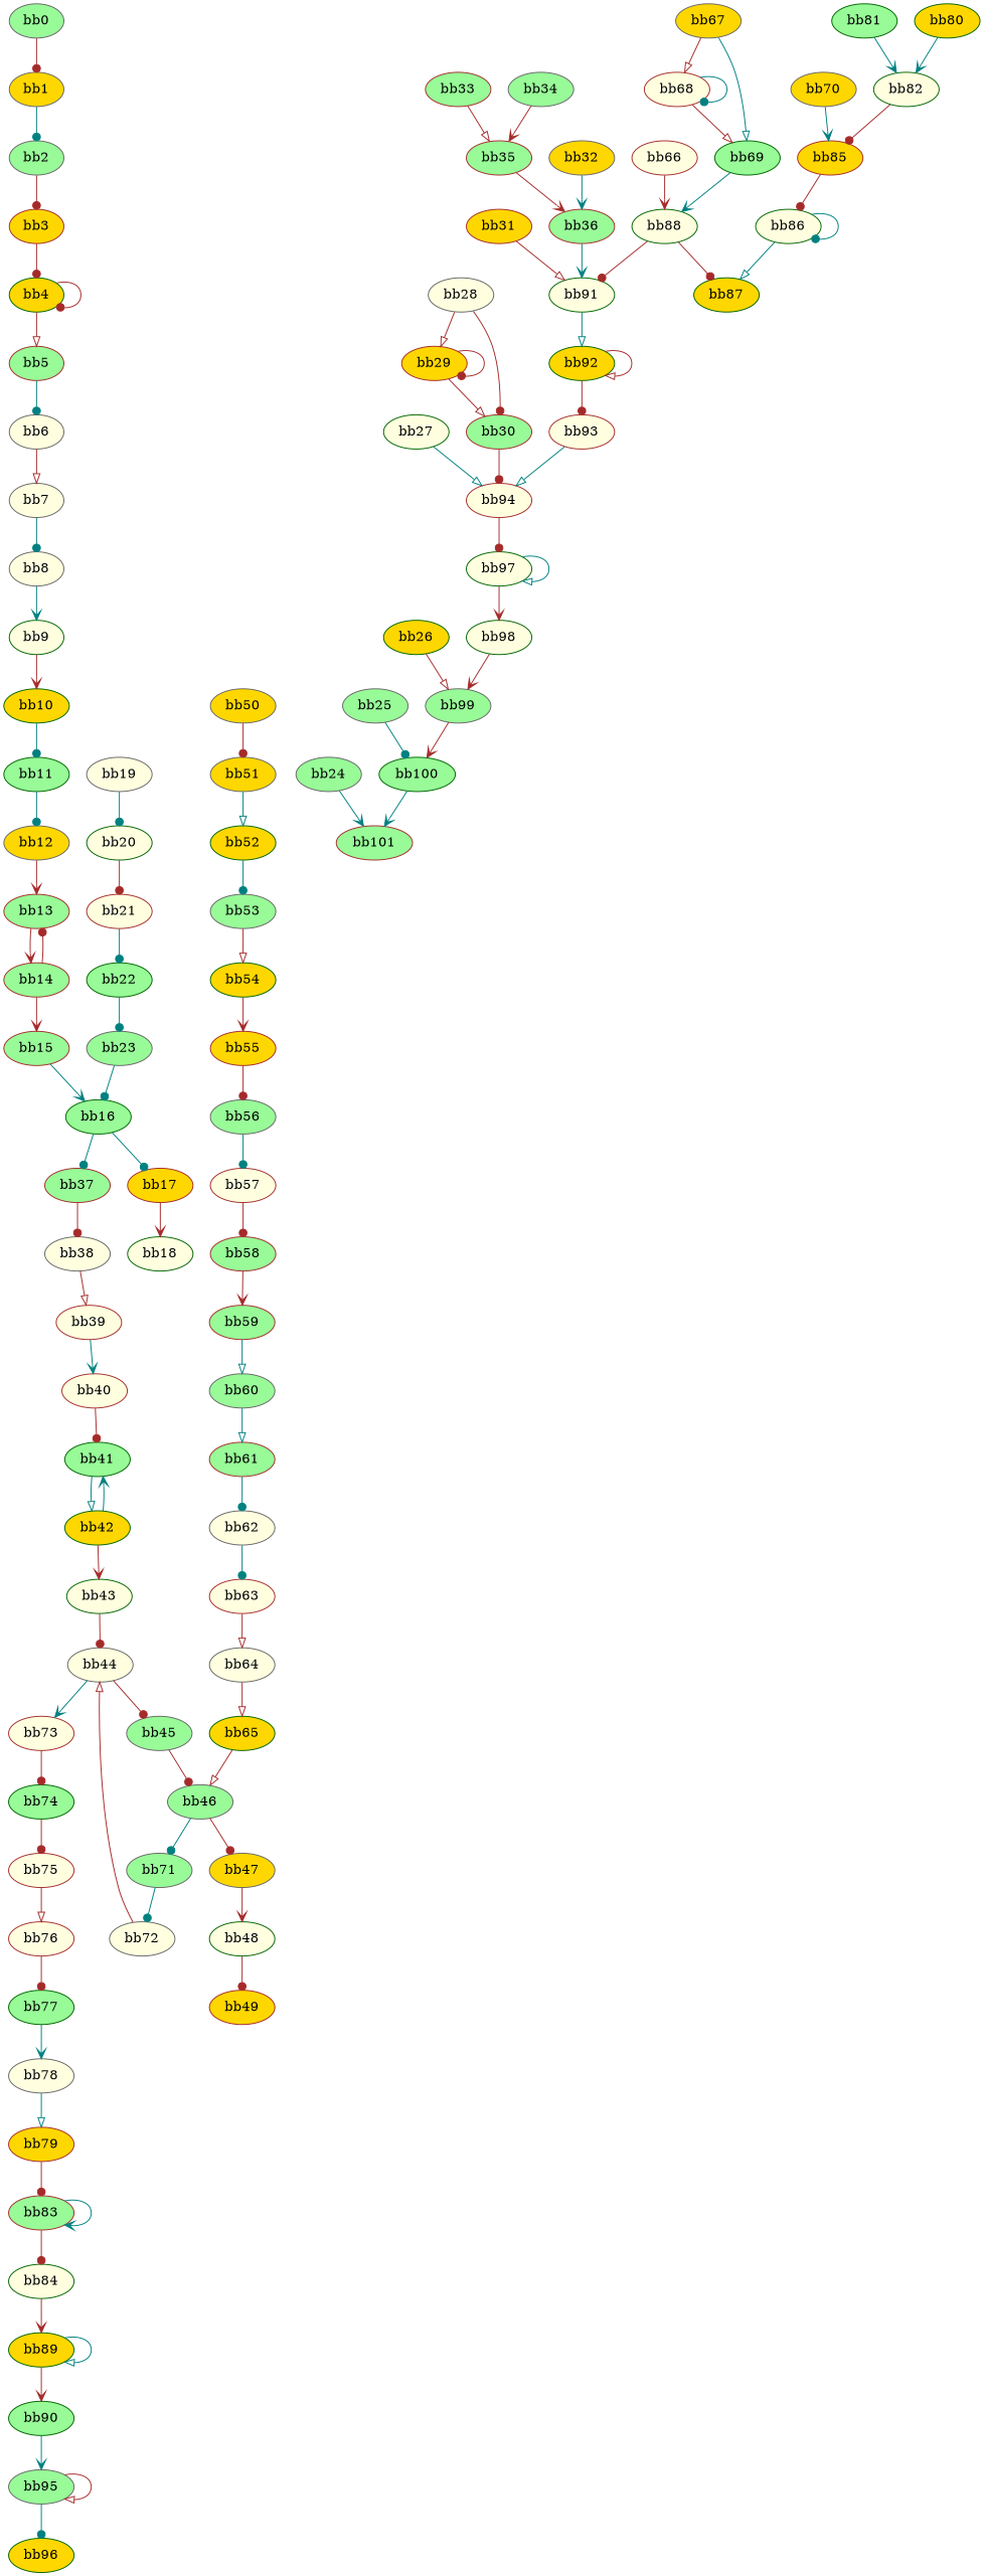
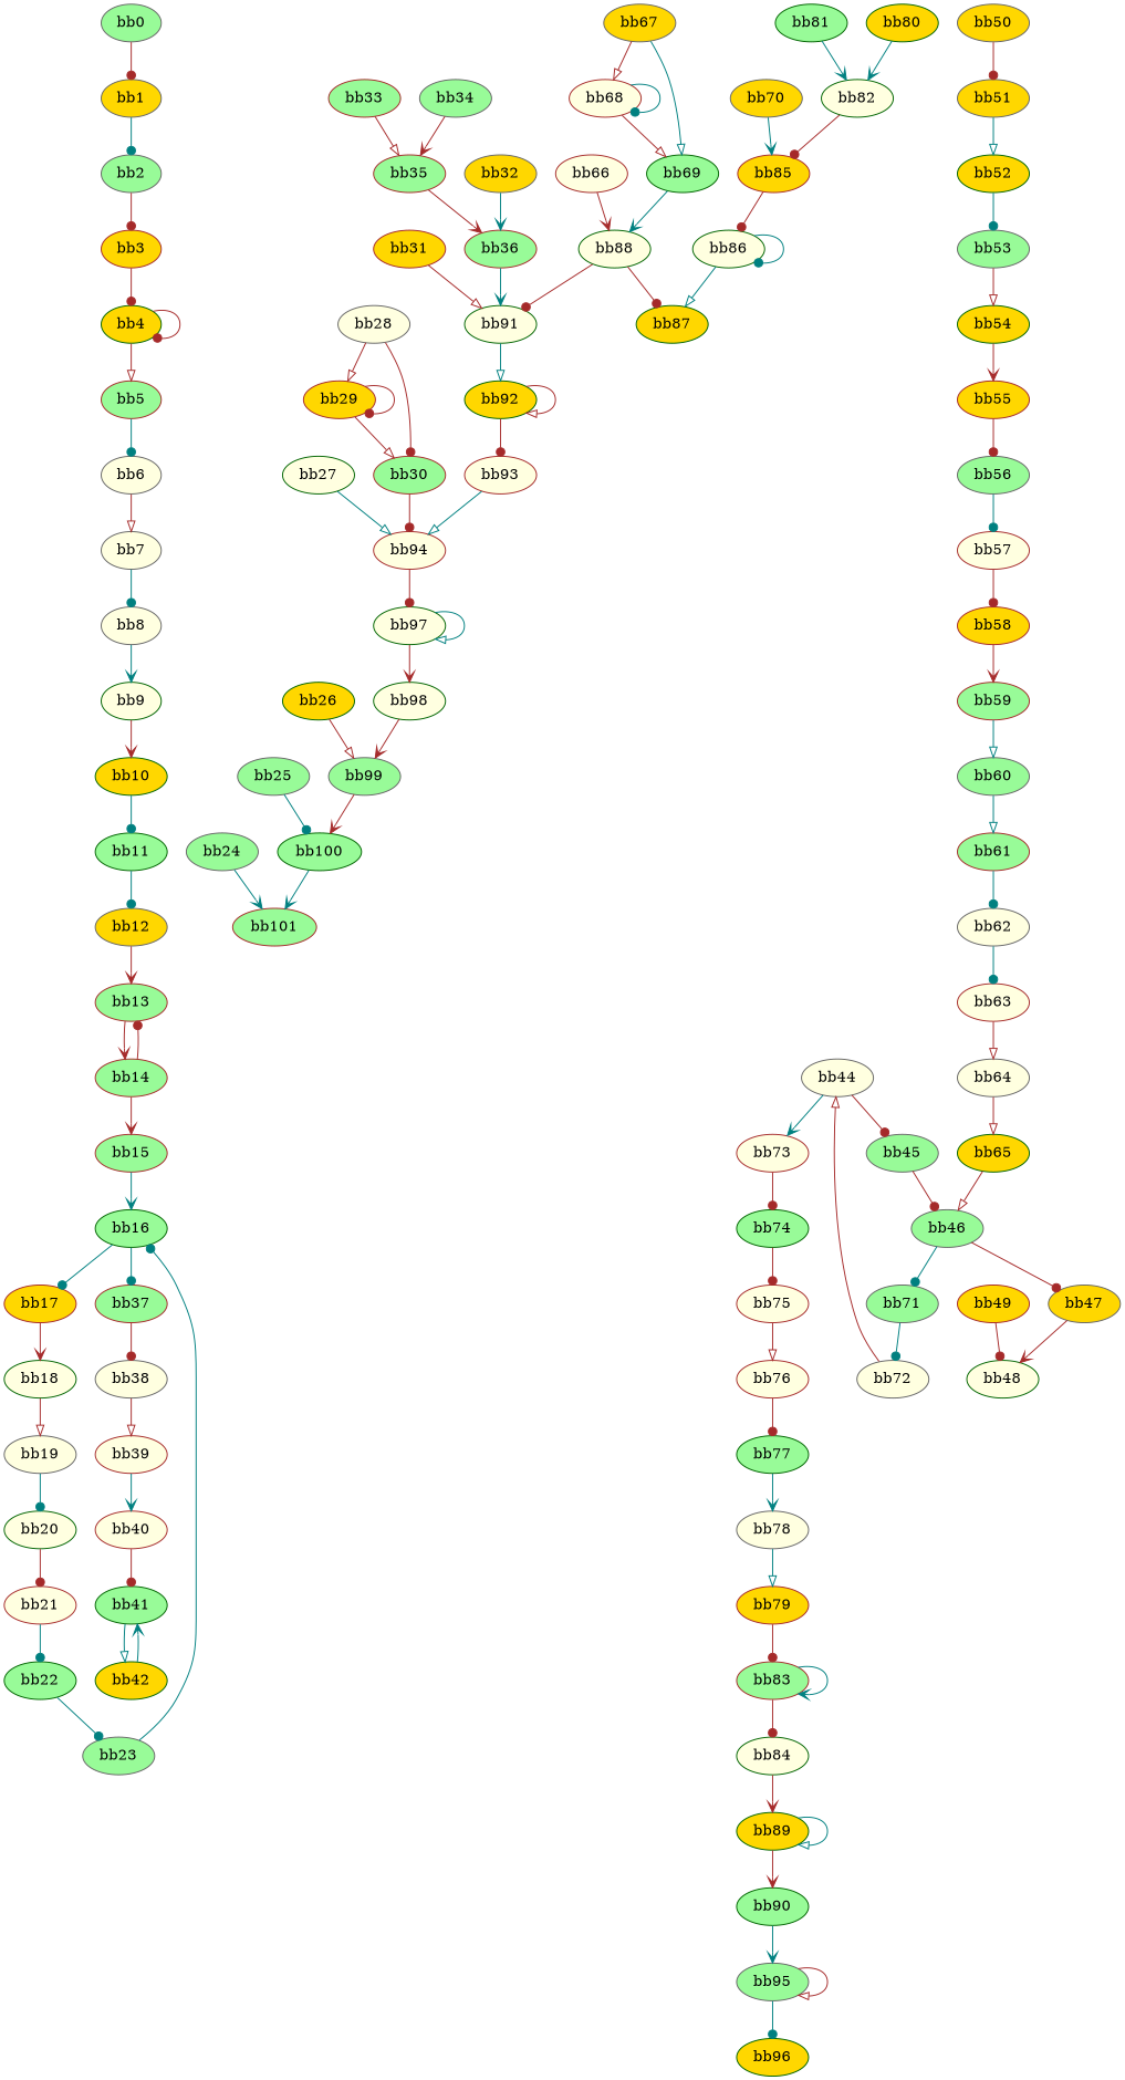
  digraph {
    node [color=darkgreen fillcolor=palegreen style=filled]
    edge [arrowhead=dot color=brown]
    n1 [color=gray40 label=bb0]
    n2 [color=gray40 fillcolor=gold label=bb1]
    n3 [color=gray40 label=bb2]
    n4 [color=brown fillcolor=gold label=bb3]
    n5 [fillcolor=gold label=bb4]
    n6 [color=brown label=bb5]
    n7 [color=gray40 fillcolor=lightyellow label=bb6]
    n8 [color=gray40 fillcolor=lightyellow label=bb7]
    n9 [color=gray40 fillcolor=lightyellow label=bb8]
    n10 [fillcolor=lightyellow label=bb9]
    n11 [fillcolor=gold label=bb10]
    n12 [label=bb11]
    n13 [color=gray40 fillcolor=gold label=bb12]
    n14 [color=brown label=bb13]
    n15 [color=brown label=bb14]
    n16 [color=brown label=bb15]
    n17 [label=bb16]
    n18 [color=brown fillcolor=gold label=bb17]
    n19 [color=brown label=bb37]
    n20 [fillcolor=lightyellow label=bb18]
    n21 [color=gray40 fillcolor=lightyellow label=bb38]
    n22 [color=gray40 fillcolor=lightyellow label=bb19]
    n23 [fillcolor=lightyellow label=bb20]
    n24 [color=brown fillcolor=lightyellow label=bb21]
    n25 [label=bb22]
    n26 [color=gray40 label=bb23]
    n27 [color=gray40 label=bb24]
    n28 [color=brown label=bb101]
    n29 [color=gray40 label=bb25]
    n30 [label=bb100]
    n31 [fillcolor=gold label=bb26]
    n32 [color=gray40 label=bb99]
    n33 [fillcolor=lightyellow label=bb27]
    n34 [color=brown fillcolor=lightyellow label=bb94]
    n35 [fillcolor=lightyellow label=bb97]
    n36 [color=gray40 fillcolor=lightyellow label=bb28]
    n37 [color=brown fillcolor=gold label=bb29]
    n38 [color=brown label=bb30]
    n39 [color=brown fillcolor=gold label=bb31]
    n40 [fillcolor=lightyellow label=bb91]
    n41 [fillcolor=gold label=bb92]
    n42 [color=gray40 fillcolor=gold label=bb32]
    n43 [color=brown label=bb36]
    n44 [color=brown label=bb33]
    n45 [color=brown label=bb35]
    n46 [color=gray40 label=bb34]
    n47 [color=brown fillcolor=lightyellow label=bb39]
    n48 [color=brown fillcolor=lightyellow label=bb40]
    n49 [label=bb41]
    n50 [fillcolor=gold label=bb42]
-   n51 [fillcolor=lightyellow label=bb43]
    n52 [color=gray40 fillcolor=lightyellow label=bb44]
    n53 [color=gray40 label=bb45]
    n54 [color=brown fillcolor=lightyellow label=bb73]
    n55 [color=gray40 label=bb46]
    n56 [label=bb74]
    n57 [color=gray40 fillcolor=gold label=bb47]
    n58 [color=gray40 label=bb71]
    n59 [fillcolor=lightyellow label=bb48]
    n60 [color=gray40 fillcolor=lightyellow label=bb72]
    n61 [color=brown fillcolor=gold label=bb49]
    n62 [color=gray40 fillcolor=gold label=bb50]
    n63 [color=gray40 fillcolor=gold label=bb51]
    n64 [fillcolor=gold label=bb52]
    n65 [color=gray40 label=bb53]
    n66 [fillcolor=gold label=bb54]
    n67 [color=brown fillcolor=gold label=bb55]
    n68 [color=gray40 label=bb56]
    n69 [color=brown fillcolor=lightyellow label=bb57]
-   n70 [color=brown label=bb58]
+   n70 [color=brown fillcolor=gold label=bb58]
    n71 [color=brown label=bb59]
    n72 [color=gray40 label=bb60]
    n73 [color=brown label=bb61]
    n74 [color=gray40 fillcolor=lightyellow label=bb62]
    n75 [color=brown fillcolor=lightyellow label=bb63]
    n76 [color=gray40 fillcolor=lightyellow label=bb64]
    n77 [fillcolor=gold label=bb65]
    n78 [color=brown fillcolor=lightyellow label=bb66]
    n79 [fillcolor=lightyellow label=bb88]
    n80 [fillcolor=gold label=bb87]
    n81 [color=gray40 fillcolor=gold label=bb67]
    n82 [color=brown fillcolor=lightyellow label=bb68]
    n83 [label=bb69]
    n84 [color=gray40 fillcolor=gold label=bb70]
    n85 [color=brown fillcolor=gold label=bb85]
    n86 [fillcolor=lightyellow label=bb86]
    n87 [color=brown fillcolor=lightyellow label=bb75]
    n88 [color=brown fillcolor=lightyellow label=bb76]
    n89 [label=bb77]
    n90 [color=gray40 fillcolor=lightyellow label=bb78]
    n91 [color=brown fillcolor=gold label=bb79]
    n92 [color=brown label=bb83]
    n93 [fillcolor=lightyellow label=bb84]
    n94 [fillcolor=gold label=bb80]
    n95 [fillcolor=lightyellow label=bb82]
    n96 [label=bb81]
    n97 [fillcolor=gold label=bb89]
    n98 [label=bb90]
    n99 [color=gray40 label=bb95]
    n100 [fillcolor=gold label=bb96]
    n101 [color=brown fillcolor=lightyellow label=bb93]
    n102 [fillcolor=lightyellow label=bb98]
    n1 -> n2
    n2 -> n3 [color=teal]
    n3 -> n4
    n4 -> n5
    n5 -> n5
    n5 -> n6 [arrowhead=onormal]
    n6 -> n7 [color=teal]
    n7 -> n8 [arrowhead=onormal]
    n8 -> n9 [color=teal]
    n9 -> n10 [arrowhead=vee color=teal]
    n10 -> n11 [arrowhead=vee]
    n11 -> n12 [color=teal]
    n12 -> n13 [color=teal]
    n13 -> n14 [arrowhead=vee]
    n14 -> n15 [arrowhead=vee]
    n15 -> n14
    n15 -> n16 [arrowhead=vee]
    n16 -> n17 [arrowhead=vee color=teal]
    n17 -> n18 [color=teal]
    n17 -> n19 [color=teal]
    n18 -> n20 [arrowhead=vee]
    n19 -> n21
+   n20 -> n22 [arrowhead=onormal]
    n21 -> n47 [arrowhead=onormal]
    n22 -> n23 [color=teal]
    n23 -> n24
    n24 -> n25 [color=teal]
    n25 -> n26 [color=teal]
    n26 -> n17 [color=teal]
    n27 -> n28 [arrowhead=vee color=teal]
    n29 -> n30 [color=teal]
    n30 -> n28 [arrowhead=vee color=teal]
    n31 -> n32 [arrowhead=onormal]
    n32 -> n30 [arrowhead=vee]
    n33 -> n34 [arrowhead=onormal color=teal]
    n34 -> n35
    n35 -> n35 [arrowhead=onormal color=teal]
    n35 -> n102 [arrowhead=vee]
    n36 -> n37 [arrowhead=onormal]
    n36 -> n38
    n37 -> n37
    n37 -> n38 [arrowhead=onormal]
    n38 -> n34
    n39 -> n40 [arrowhead=onormal]
    n40 -> n41 [arrowhead=onormal color=teal]
    n41 -> n41 [arrowhead=onormal]
    n41 -> n101
    n42 -> n43 [arrowhead=vee color=teal]
    n43 -> n40 [arrowhead=vee color=teal]
    n44 -> n45 [arrowhead=onormal]
    n45 -> n43 [arrowhead=vee]
    n46 -> n45 [arrowhead=vee]
    n47 -> n48 [arrowhead=vee color=teal]
    n48 -> n49
    n49 -> n50 [arrowhead=onormal color=teal]
    n50 -> n49 [arrowhead=vee color=teal]
-   n50 -> n51 [arrowhead=vee]
-   n51 -> n52
    n52 -> n53
    n52 -> n54 [arrowhead=vee color=teal]
    n53 -> n55
    n54 -> n56
    n55 -> n57
    n55 -> n58 [color=teal]
    n56 -> n87
    n57 -> n59 [arrowhead=vee]
    n58 -> n60 [color=teal]
-   n59 -> n61
+   n61 -> n59
    n60 -> n52 [arrowhead=onormal]
    n62 -> n63
    n63 -> n64 [arrowhead=onormal color=teal]
    n64 -> n65 [color=teal]
    n65 -> n66 [arrowhead=onormal]
    n66 -> n67 [arrowhead=vee]
    n67 -> n68
    n68 -> n69 [color=teal]
    n69 -> n70
    n70 -> n71 [arrowhead=vee]
    n71 -> n72 [arrowhead=onormal color=teal]
    n72 -> n73 [arrowhead=onormal color=teal]
    n73 -> n74 [color=teal]
    n74 -> n75 [color=teal]
    n75 -> n76 [arrowhead=onormal]
    n76 -> n77 [arrowhead=onormal]
    n77 -> n55 [arrowhead=onormal]
    n78 -> n79 [arrowhead=vee]
    n79 -> n40
    n79 -> n80
    n81 -> n82 [arrowhead=onormal]
    n81 -> n83 [arrowhead=onormal color=teal]
    n82 -> n82 [color=teal]
    n82 -> n83 [arrowhead=onormal]
    n83 -> n79 [arrowhead=vee color=teal]
    n84 -> n85 [arrowhead=vee color=teal]
    n85 -> n86
    n86 -> n80 [arrowhead=onormal color=teal]
    n86 -> n86 [color=teal]
    n87 -> n88 [arrowhead=onormal]
    n88 -> n89
    n89 -> n90 [arrowhead=vee color=teal]
    n90 -> n91 [arrowhead=onormal color=teal]
    n91 -> n92
    n92 -> n92 [arrowhead=vee color=teal]
    n92 -> n93
    n93 -> n97 [arrowhead=vee]
    n94 -> n95 [arrowhead=vee color=teal]
    n95 -> n85
    n96 -> n95 [arrowhead=vee color=teal]
    n97 -> n97 [arrowhead=onormal color=teal]
    n97 -> n98 [arrowhead=vee]
    n98 -> n99 [arrowhead=vee color=teal]
    n99 -> n99 [arrowhead=onormal]
    n99 -> n100 [color=teal]
    n101 -> n34 [arrowhead=onormal color=teal]
    n102 -> n32 [arrowhead=vee]
  }
